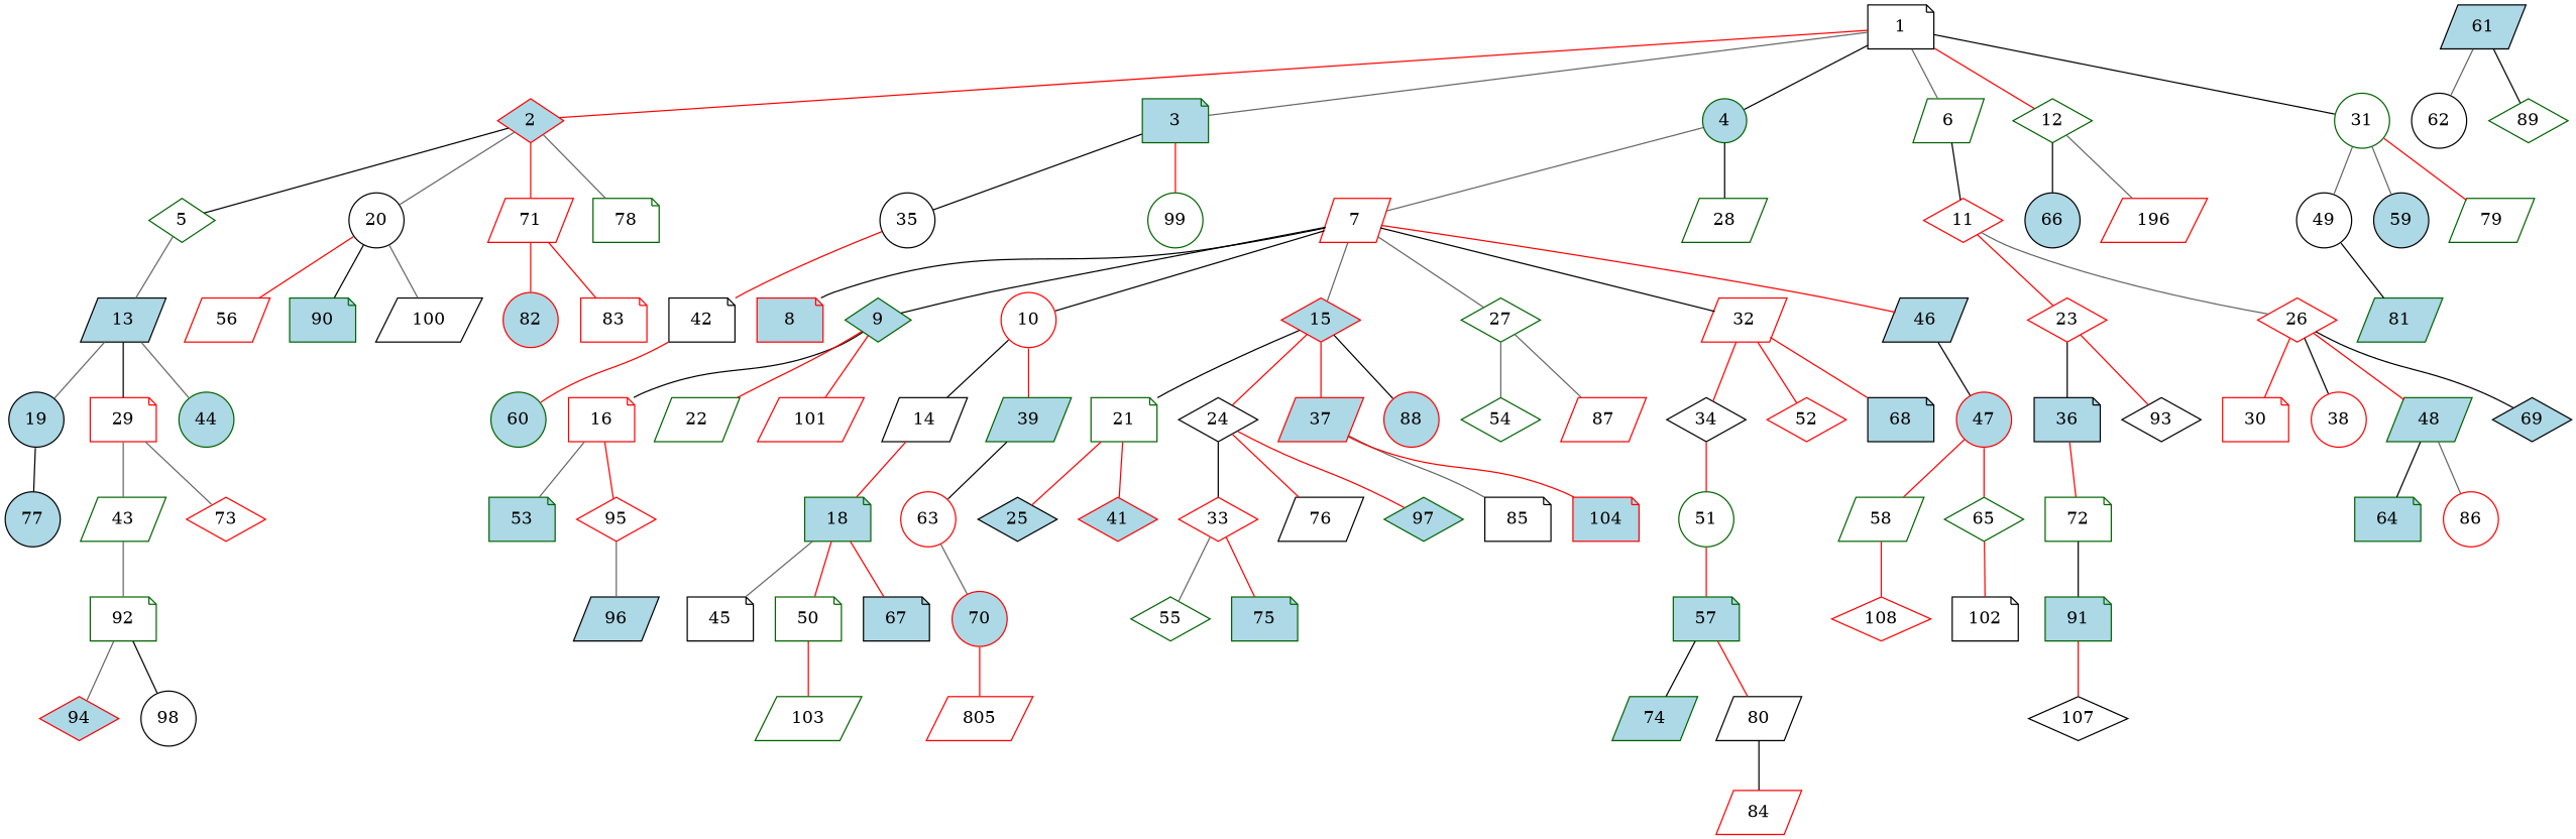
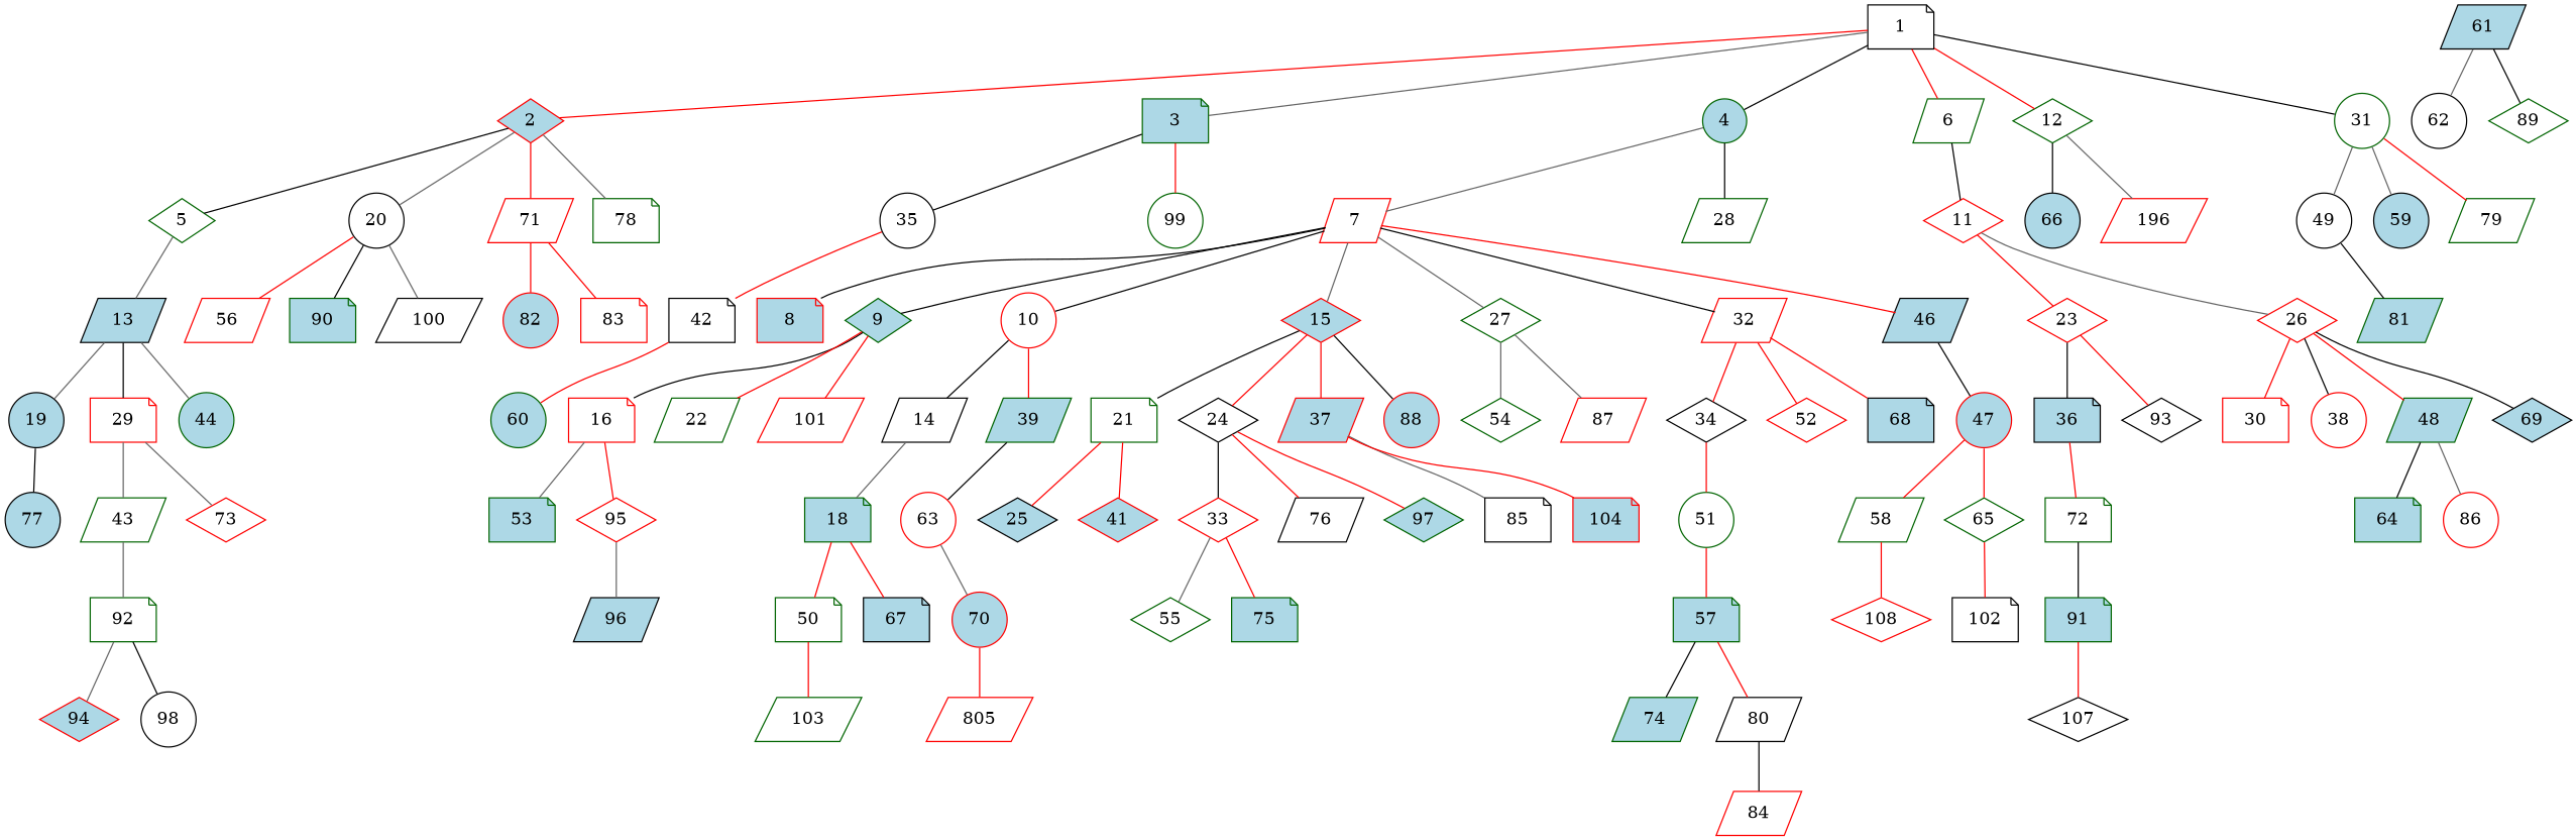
  graph {
    node [color=darkgreen fillcolor=white shape=parallelogram style=filled]
    edge [color=red]
    1 [color=black shape=note]
    2 [color=red fillcolor=lightblue shape=diamond]
    3 [fillcolor=lightblue shape=note]
    4 [fillcolor=lightblue shape=circle]
    6
    12 [shape=diamond]
    31 [shape=circle]
    5 [shape=diamond]
    20 [color=black shape=circle]
    71 [color=red]
    78 [shape=note]
    35 [color=black shape=circle]
    99 [shape=circle]
    7 [color=red]
    28
    11 [color=red shape=diamond]
    66 [color=black fillcolor=lightblue shape=circle]
    n18 [color=red label=196]
    49 [color=black shape=circle]
    59 [color=black fillcolor=lightblue shape=circle]
    79
    13 [color=black fillcolor=lightblue]
    56 [color=red]
    90 [fillcolor=lightblue shape=note]
    100 [color=black]
    82 [color=red fillcolor=lightblue shape=circle]
    83 [color=red shape=note]
    42 [color=black shape=note]
    8 [color=red fillcolor=lightblue shape=note]
    9 [fillcolor=lightblue shape=diamond]
    10 [color=red shape=circle]
    15 [color=red fillcolor=lightblue shape=diamond]
    27 [shape=diamond]
    32 [color=red]
    46 [color=black fillcolor=lightblue]
    19 [color=black fillcolor=lightblue shape=circle]
    29 [color=red shape=note]
    44 [fillcolor=lightblue shape=circle]
    23 [color=red shape=diamond]
    26 [color=red shape=diamond]
    16 [color=red shape=note]
    22
    101 [color=red]
    14 [color=black]
    39 [fillcolor=lightblue]
    21 [shape=note]
    24 [color=black shape=diamond]
    37 [color=red fillcolor=lightblue]
    88 [color=red fillcolor=lightblue shape=circle]
    54 [shape=diamond]
    87 [color=red]
    34 [color=black shape=diamond]
    52 [color=red shape=diamond]
    68 [color=black fillcolor=lightblue shape=note]
    47 [color=red fillcolor=lightblue shape=circle]
    53 [fillcolor=lightblue shape=note]
    95 [color=red shape=diamond]
    18 [fillcolor=lightblue shape=note]
    63 [color=red shape=circle]
    36 [color=black fillcolor=lightblue shape=note]
    93 [color=black shape=diamond]
    30 [color=red shape=note]
    38 [color=red shape=circle]
    48 [fillcolor=lightblue]
    69 [color=black fillcolor=lightblue shape=diamond]
    77 [color=black fillcolor=lightblue shape=circle]
    43
    73 [color=red shape=diamond]
-   45 [color=black shape=note]
    50 [shape=note]
    67 [color=black fillcolor=lightblue shape=note]
    25 [color=black fillcolor=lightblue shape=diamond]
    41 [color=red fillcolor=lightblue shape=diamond]
    33 [color=red shape=diamond]
    76 [color=black]
    97 [fillcolor=lightblue shape=diamond]
    85 [color=black shape=note]
    104 [color=red fillcolor=lightblue shape=note]
    96 [color=black fillcolor=lightblue]
    103
    72 [shape=note]
    55 [shape=diamond]
    75 [fillcolor=lightblue shape=note]
    64 [fillcolor=lightblue shape=note]
    86 [color=red shape=circle]
    92 [shape=note]
    81 [fillcolor=lightblue]
    51 [shape=circle]
    57 [fillcolor=lightblue shape=note]
    61 [color=black fillcolor=lightblue]
    62 [color=black shape=circle]
    89 [shape=diamond]
    60 [fillcolor=lightblue shape=circle]
    91 [fillcolor=lightblue shape=note]
    70 [color=red fillcolor=lightblue shape=circle]
    94 [color=red fillcolor=lightblue shape=diamond]
    98 [color=black shape=circle]
    58
    65 [shape=diamond]
    108 [color=red shape=diamond]
    102 [color=black shape=note]
    74 [fillcolor=lightblue]
    80 [color=black]
    84 [color=red]
    n105 [color=red label=805]
    107 [color=black shape=diamond]
    1 -- 2
    1 -- 3 [color=gray40]
    1 -- 4 [color=black]
-   1 -- 6 [color=gray40]
+   1 -- 6
    1 -- 12
    1 -- 31 [color=black]
    2 -- 5 [color=black]
    2 -- 20 [color=gray40]
    2 -- 71
    2 -- 78 [color=gray40]
    3 -- 35 [color=black]
    3 -- 99
    4 -- 7 [color=gray40]
    4 -- 28 [color=black]
    6 -- 11 [color=black]
    12 -- 66 [color=black]
    12 -- n18 [color=gray40]
    31 -- 49 [color=gray40]
    31 -- 59 [color=gray40]
    31 -- 79
    5 -- 13 [color=gray40]
    20 -- 56
    20 -- 90 [color=black]
    20 -- 100 [color=gray40]
    71 -- 82
    71 -- 83
    35 -- 42
    7 -- 8 [color=black]
    7 -- 9 [color=black]
    7 -- 10 [color=black]
    7 -- 15 [color=gray40]
    7 -- 27 [color=gray40]
    7 -- 32 [color=black]
    7 -- 46
    11 -- 23
    11 -- 26 [color=gray40]
    49 -- 81 [color=black]
    13 -- 19 [color=gray40]
    13 -- 29 [color=black]
    13 -- 44 [color=gray40]
    42 -- 60
    9 -- 16 [color=black]
    9 -- 22
    9 -- 101
    10 -- 14 [color=black]
    10 -- 39
    15 -- 21 [color=black]
    15 -- 24
    15 -- 37
    15 -- 88 [color=black]
    27 -- 54 [color=gray40]
    27 -- 87 [color=gray40]
    32 -- 34
    32 -- 52
    32 -- 68
    46 -- 47 [color=black]
    19 -- 77 [color=black]
    29 -- 43 [color=gray40]
    29 -- 73 [color=gray40]
    23 -- 36 [color=black]
    23 -- 93
    26 -- 30
    26 -- 38 [color=black]
    26 -- 48
    26 -- 69 [color=black]
    16 -- 53 [color=gray40]
    16 -- 95
-   14 -- 18
+   14 -- 18 [color=gray40]
    39 -- 63 [color=black]
    21 -- 25
    21 -- 41
    24 -- 33 [color=black]
    24 -- 76
    24 -- 97
    37 -- 85 [color=gray40]
    37 -- 104
    34 -- 51
    47 -- 58
    47 -- 65
    95 -- 96 [color=gray40]
-   18 -- 45 [color=gray40]
    18 -- 50
    18 -- 67
    63 -- 70 [color=gray40]
    36 -- 72
    48 -- 64 [color=black]
    48 -- 86 [color=gray40]
    43 -- 92 [color=gray40]
    50 -- 103
    33 -- 55 [color=gray40]
    33 -- 75
    72 -- 91 [color=black]
    92 -- 94 [color=gray40]
    92 -- 98 [color=black]
    51 -- 57
    57 -- 74 [color=black]
    57 -- 80
    61 -- 62 [color=gray40]
    61 -- 89 [color=black]
    91 -- 107
    70 -- n105
    58 -- 108
    65 -- 102
    80 -- 84 [color=black]
  }
